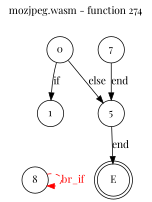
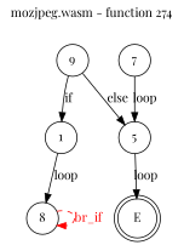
  digraph {
    fontname="Playfair Display"
    label="mozjpeg.wasm - function 274"
    labelfontcolor=black
    labelfontname=Helvetica
    labelfontsize=16
    labelloc=t
    node [fontname="Playfair Display" shape=circle fontcolor=black]
    edge [fontname="Playfair Display"]
    E [shape=doublecircle fontcolor=""]
-   n2 [label=0]
+   n2 [label=9]
    n3 [label=1]
    n4 [label=5]
    n5 [label=8]
    n6 [label=7]
    n2 -> n3 [label=if]
    n2 -> n4 [label=else]
-   n4 -> E [label=end]
+   n3 -> n5 [label=loop]
+   n4 -> E [label=loop]
    n5 -> n5 [color=red fontcolor=red label=br_if style=dashed]
-   n6 -> n4 [label=end]
+   n6 -> n4 [label=loop]
  }
